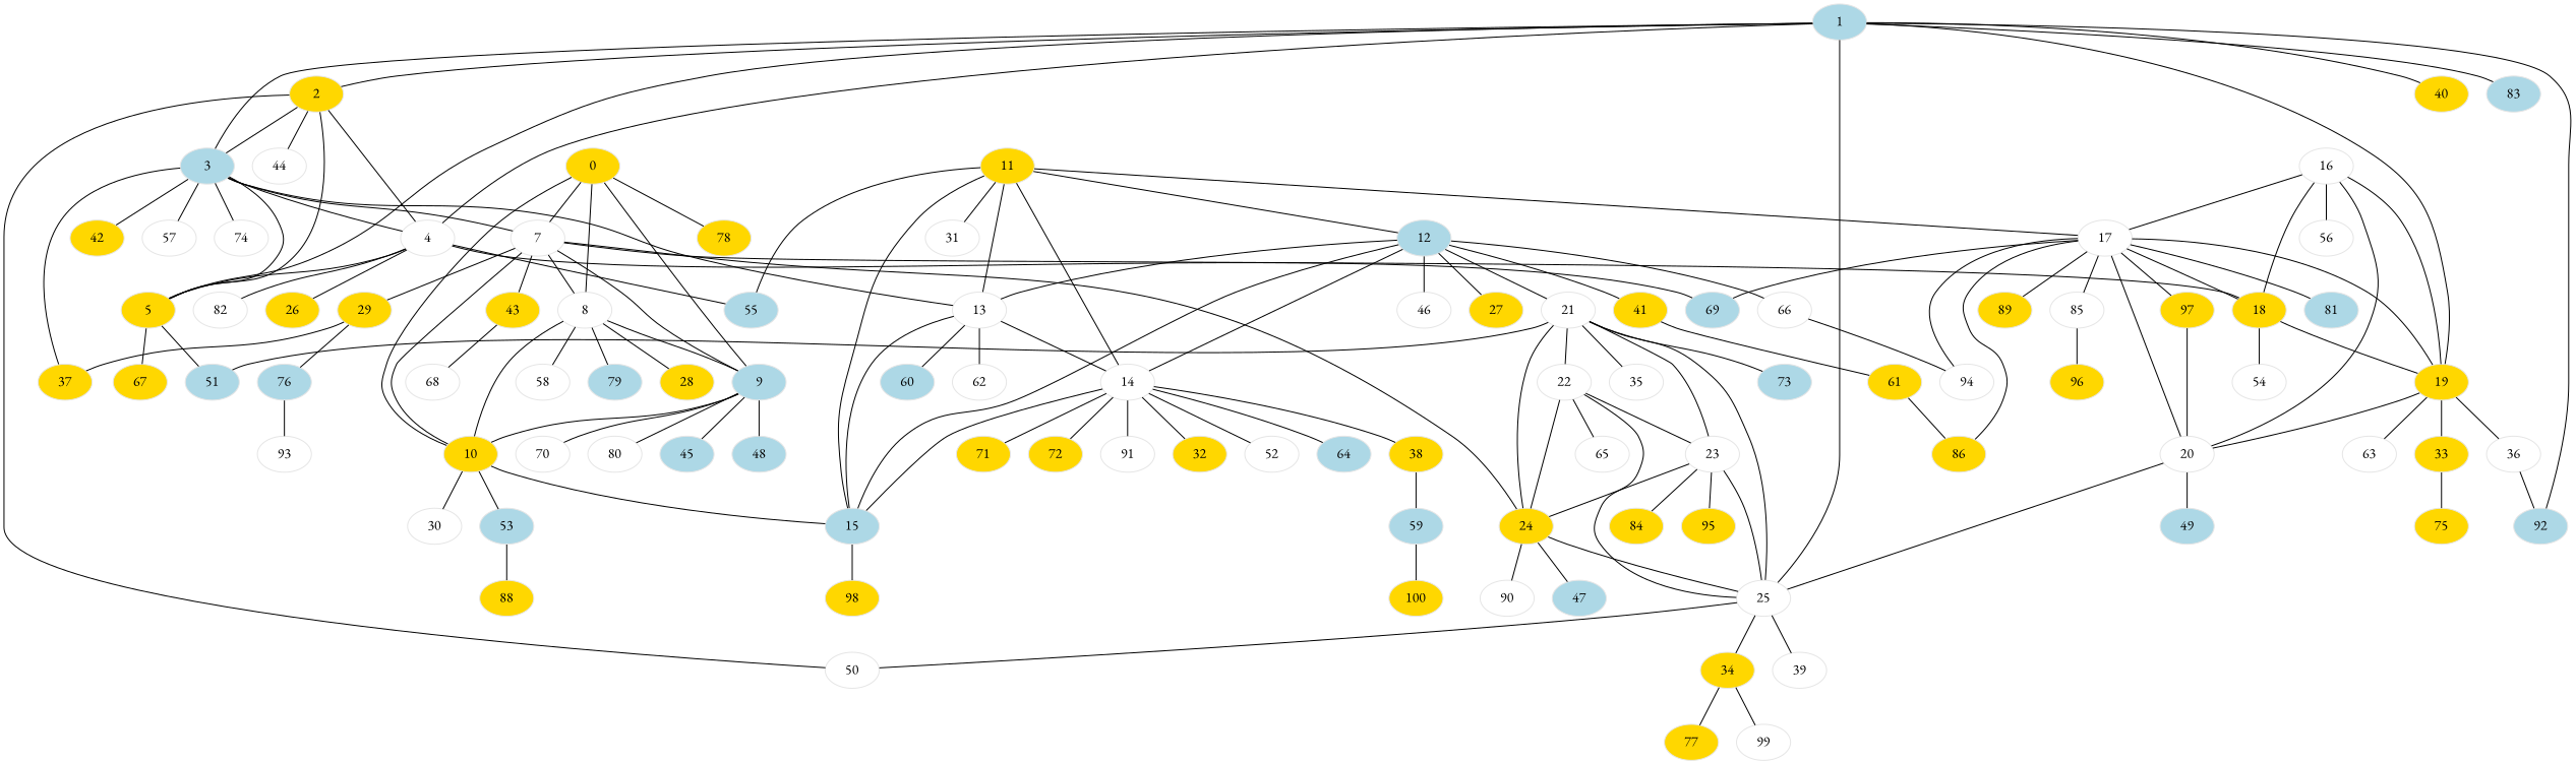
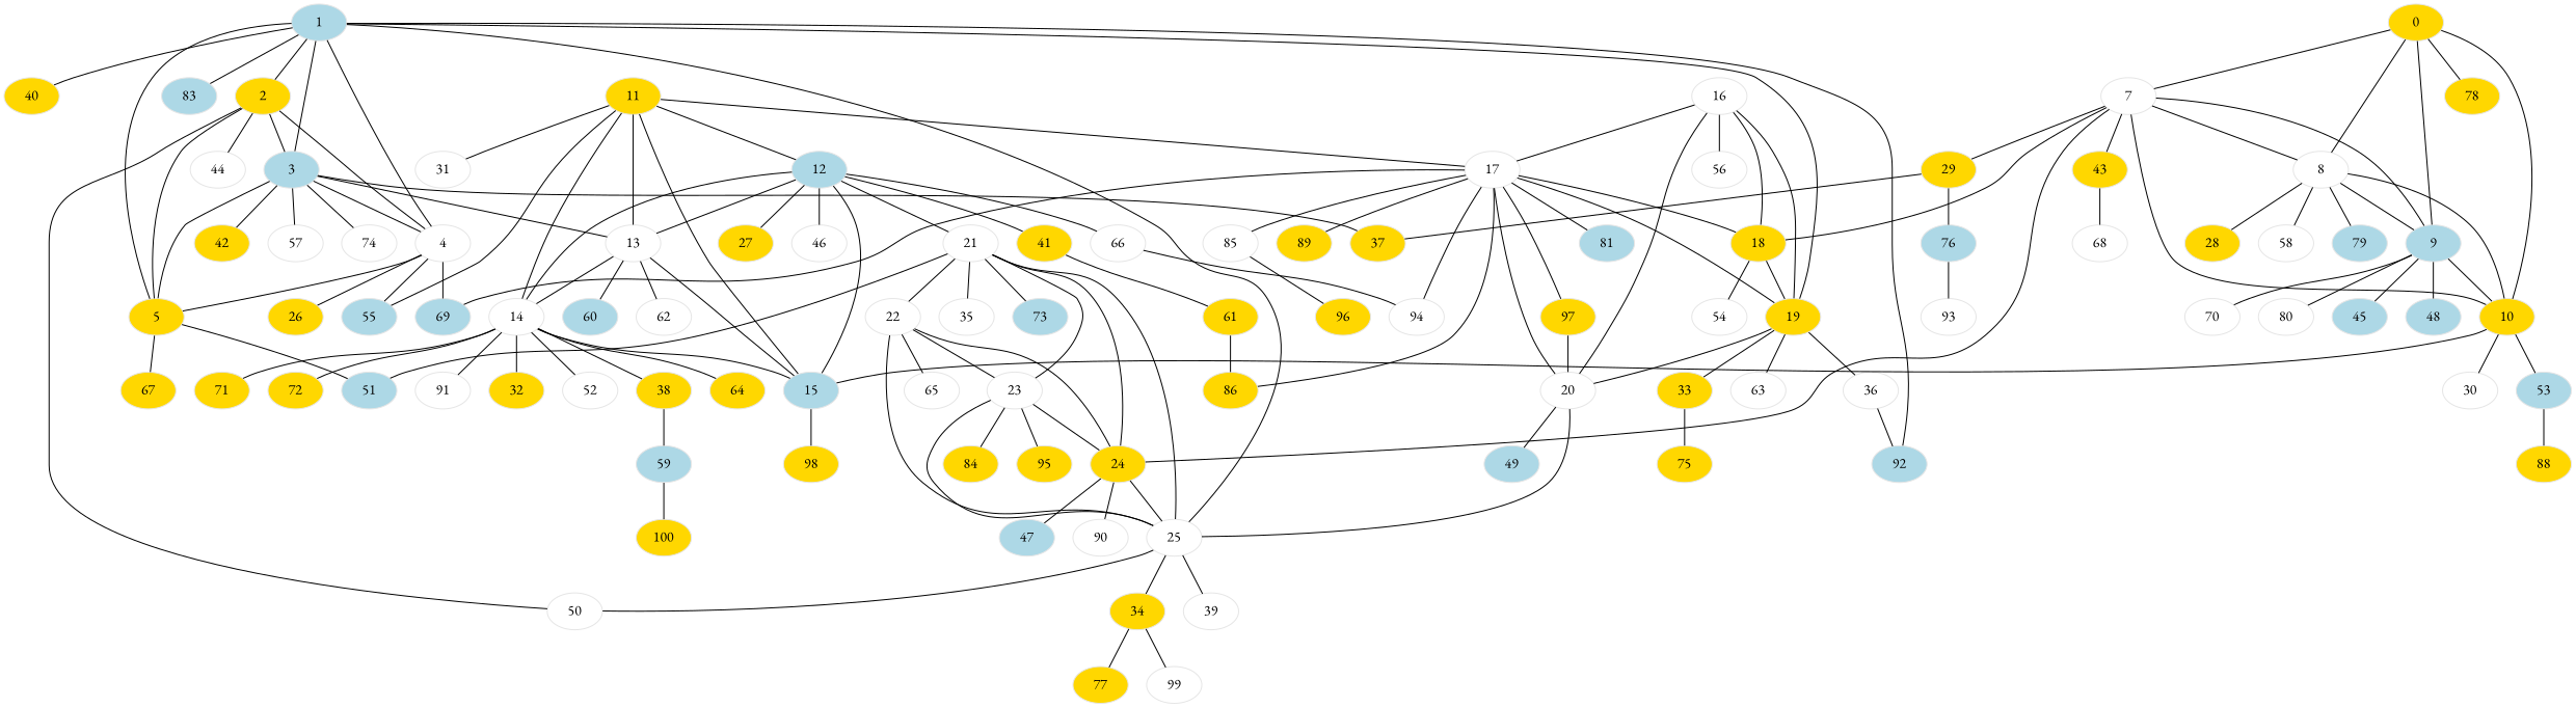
  graph {
    fontname="EB Garamond"
    node [color=gray90 fillcolor=white fontname="EB Garamond" style=filled]
    edge [fontname="EB Garamond"]
    1 [fillcolor=lightblue]
    2 [fillcolor=gold]
    3 [fillcolor=lightblue]
    4
    5 [fillcolor=gold]
    19 [fillcolor=gold]
    25
    40 [fillcolor=gold]
    83 [fillcolor=lightblue]
    92 [fillcolor=lightblue]
    44
    50
    7
    13
    37 [fillcolor=gold]
    42 [fillcolor=gold]
    57
    74
    26 [fillcolor=gold]
    55 [fillcolor=lightblue]
    69 [fillcolor=lightblue]
-   82
    51 [fillcolor=lightblue]
    67 [fillcolor=gold]
    20
    33 [fillcolor=gold]
    36
    63
    34 [fillcolor=gold]
    39
    8
    9 [fillcolor=lightblue]
    10 [fillcolor=gold]
    18 [fillcolor=gold]
    24 [fillcolor=gold]
    29 [fillcolor=gold]
    43 [fillcolor=gold]
    15 [fillcolor=lightblue]
    14
    60 [fillcolor=lightblue]
    62
    n42 [fillcolor=gold label=0]
    78 [fillcolor=gold]
    28 [fillcolor=gold]
    58
    79 [fillcolor=lightblue]
    45 [fillcolor=lightblue]
    48 [fillcolor=lightblue]
    70
    80
    30
    53 [fillcolor=lightblue]
    54
    47 [fillcolor=lightblue]
    90
    76 [fillcolor=lightblue]
    68
    98 [fillcolor=gold]
    88 [fillcolor=gold]
    11 [fillcolor=gold]
    12 [fillcolor=lightblue]
    17
    31
    21
    27 [fillcolor=gold]
    41 [fillcolor=gold]
    46
    66
    32 [fillcolor=gold]
    38 [fillcolor=gold]
    52
-   64 [fillcolor=lightblue]
+   64 [fillcolor=gold]
    71 [fillcolor=gold]
    72 [fillcolor=gold]
    91
    81 [fillcolor=lightblue]
    85
    86 [fillcolor=gold]
    89 [fillcolor=gold]
    94
    97 [fillcolor=gold]
    22
    23
    35
    73 [fillcolor=lightblue]
    61 [fillcolor=gold]
    59 [fillcolor=lightblue]
    16
    56
    49 [fillcolor=lightblue]
    96 [fillcolor=gold]
    75 [fillcolor=gold]
    65
    84 [fillcolor=gold]
    95 [fillcolor=gold]
    77 [fillcolor=gold]
    99
    93
    100 [fillcolor=gold]
    1 -- 2
    1 -- 3
    1 -- 4
    1 -- 5
    1 -- 19
    1 -- 25
    1 -- 40
    1 -- 83
    1 -- 92
    2 -- 3
    2 -- 4
    2 -- 5
    2 -- 44
    2 -- 50
    3 -- 4
    3 -- 5
-   3 -- 7
    3 -- 13
    3 -- 37
    3 -- 42
    3 -- 57
    3 -- 74
    4 -- 5
    4 -- 26
    4 -- 55
    4 -- 69
-   4 -- 82
    5 -- 51
    5 -- 67
    19 -- 20
    19 -- 33
    19 -- 36
    19 -- 63
    25 -- 50
    25 -- 34
    25 -- 39
    7 -- 8
    7 -- 9
    7 -- 10
    7 -- 18
    7 -- 24
    7 -- 29
    7 -- 43
    13 -- 15
    13 -- 14
    13 -- 60
    13 -- 62
    20 -- 25
    20 -- 49
    33 -- 75
    36 -- 92
    34 -- 77
    34 -- 99
    8 -- 9
    8 -- 10
    8 -- 28
    8 -- 58
    8 -- 79
    9 -- 10
    9 -- 45
    9 -- 48
    9 -- 70
    9 -- 80
    10 -- 15
    10 -- 30
    10 -- 53
    18 -- 19
    18 -- 54
    24 -- 25
    24 -- 47
    24 -- 90
    29 -- 37
    29 -- 76
    43 -- 68
    15 -- 98
    14 -- 15
    14 -- 32
    14 -- 38
    14 -- 52
    14 -- 64
    14 -- 71
    14 -- 72
    14 -- 91
    n42 -- 7
    n42 -- 8
    n42 -- 9
    n42 -- 10
    n42 -- 78
    53 -- 88
    76 -- 93
    11 -- 13
    11 -- 55
    11 -- 15
    11 -- 14
    11 -- 12
    11 -- 17
    11 -- 31
    12 -- 13
    12 -- 15
    12 -- 14
    12 -- 21
    12 -- 27
    12 -- 41
    12 -- 46
    12 -- 66
    17 -- 19
    17 -- 69
    17 -- 20
    17 -- 18
    17 -- 81
    17 -- 85
    17 -- 86
    17 -- 89
    17 -- 94
    17 -- 97
    21 -- 25
    21 -- 51
    21 -- 24
    21 -- 22
    21 -- 23
    21 -- 35
    21 -- 73
    41 -- 61
    66 -- 94
    38 -- 59
    85 -- 96
    97 -- 20
    22 -- 25
    22 -- 24
    22 -- 23
    22 -- 65
    23 -- 25
    23 -- 24
    23 -- 84
    23 -- 95
    61 -- 86
    59 -- 100
    16 -- 19
    16 -- 20
    16 -- 18
    16 -- 17
    16 -- 56
  }
